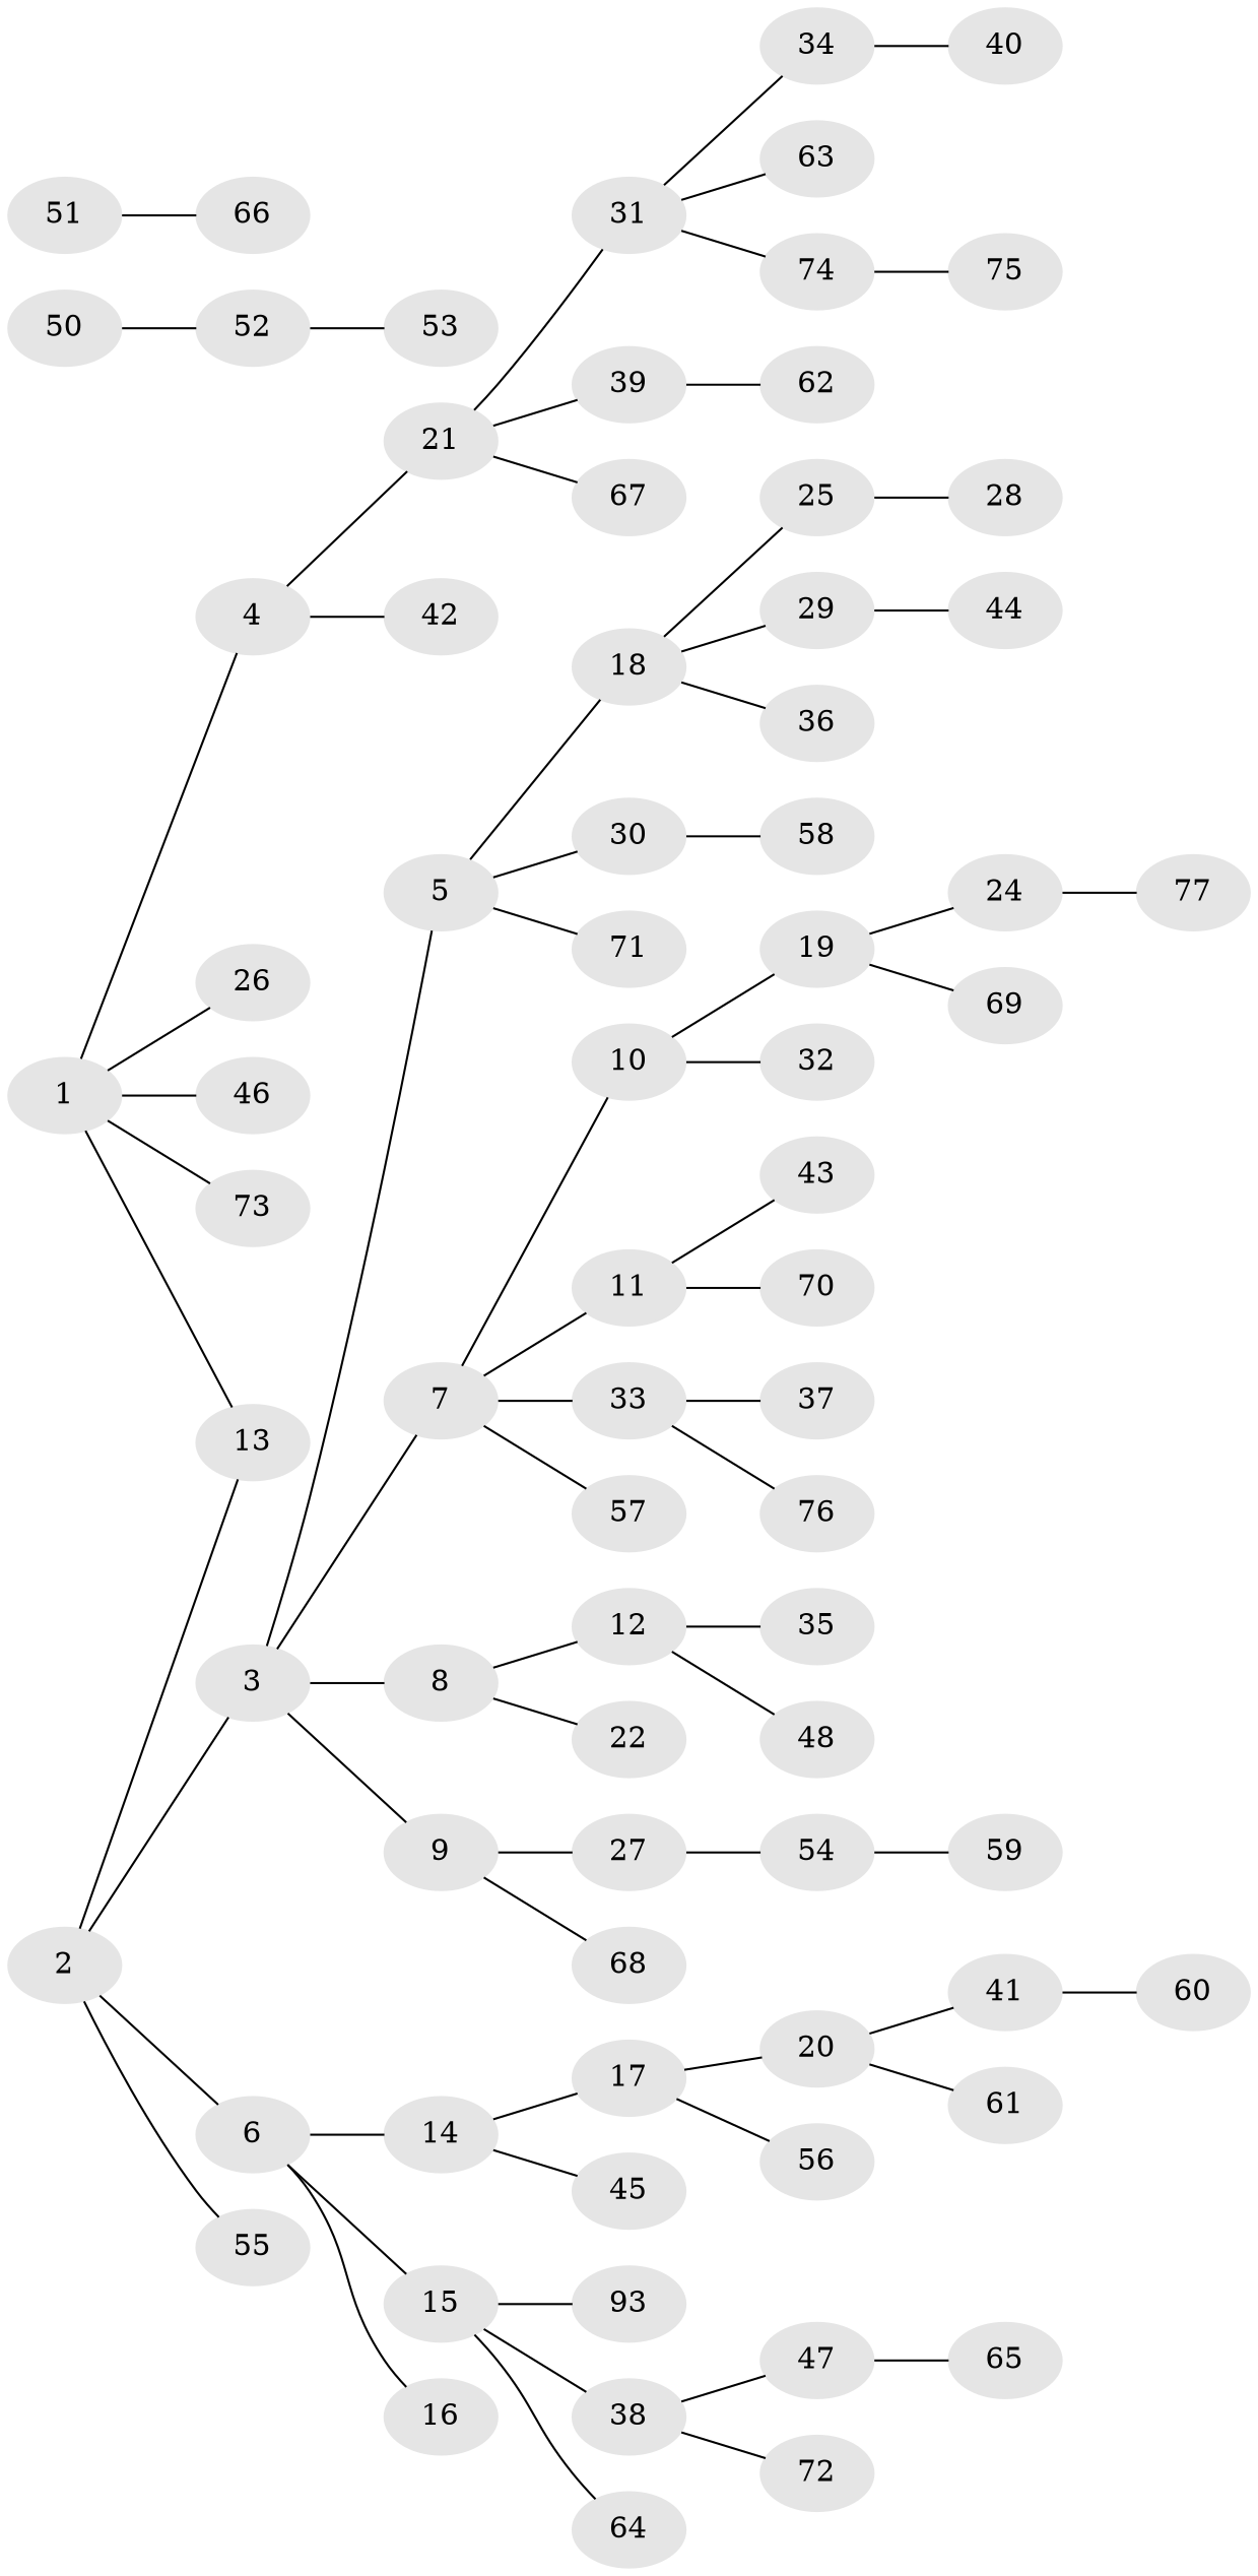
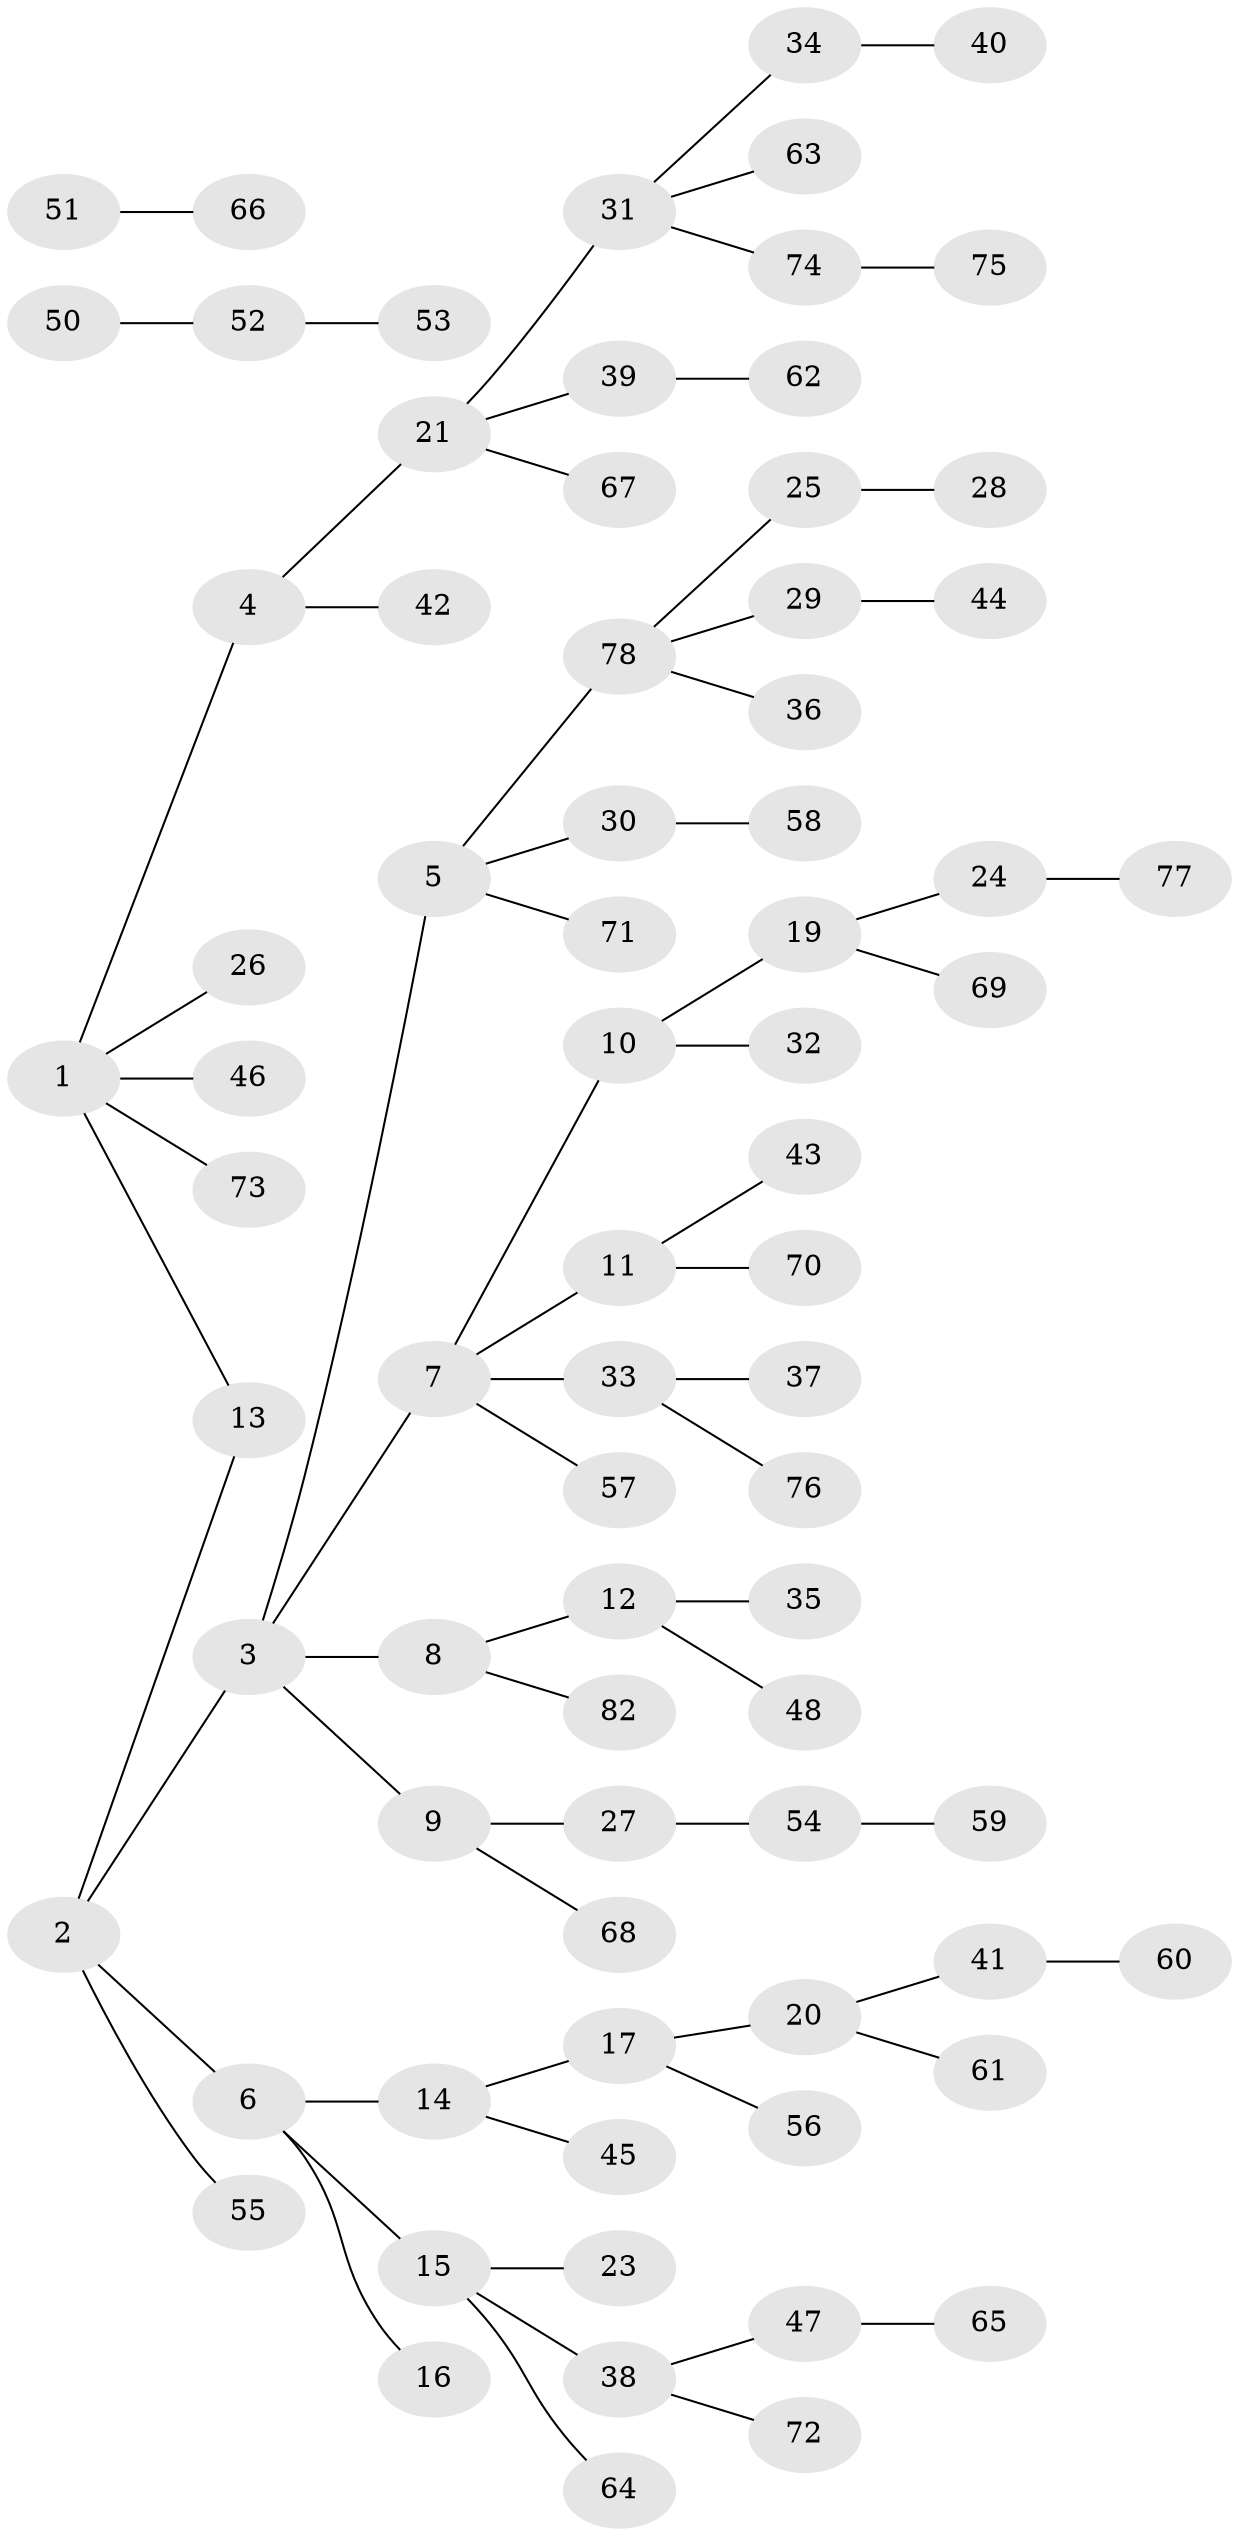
  graph {
    rankdir=LR
    node [color=gray90 style=filled]
    1
    4
    26
    46
    73
    13
    2
    3
    6
    55
    21
    42
    5
    7
    8
    9
    14
    15
    16
-   18
+   18 [label=78]
    30
    71
    10
    11
    33
    57
    12
-   22
+   22 [label=82]
    27
    68
    31
    39
    67
    25
    29
    36
    58
    17
    45
-   23 [label=93]
+   23
    38
    64
    19
    32
    43
    70
    37
    76
    35
    48
    54
    24
    69
    20
    56
    47
    72
    41
    61
    28
    44
    77
    60
    34
    63
    74
    62
    59
    40
    75
    65
    50
    52
    51
    66
    53
    1 -- 4
    1 -- 26
    1 -- 46
    1 -- 73
    1 -- 13
    4 -- 21
    4 -- 42
    2 -- 13
    2 -- 3
    2 -- 6
    2 -- 55
    3 -- 5
    3 -- 7
    3 -- 8
    3 -- 9
    6 -- 14
    6 -- 15
    6 -- 16
    21 -- 31
    21 -- 39
    21 -- 67
    5 -- 18
    5 -- 30
    5 -- 71
    7 -- 10
    7 -- 11
    7 -- 33
    7 -- 57
    8 -- 12
    8 -- 22
    9 -- 27
    9 -- 68
    14 -- 17
    14 -- 45
    15 -- 23
    15 -- 38
    15 -- 64
    18 -- 25
    18 -- 29
    18 -- 36
    30 -- 58
    10 -- 19
    10 -- 32
    11 -- 43
    11 -- 70
    33 -- 37
    33 -- 76
    12 -- 35
    12 -- 48
    27 -- 54
    31 -- 34
    31 -- 63
    31 -- 74
    39 -- 62
    25 -- 28
    29 -- 44
    17 -- 20
    17 -- 56
    38 -- 47
    38 -- 72
    19 -- 24
    19 -- 69
    54 -- 59
    24 -- 77
    20 -- 41
    20 -- 61
    47 -- 65
    41 -- 60
    34 -- 40
    74 -- 75
    50 -- 52
    52 -- 53
    51 -- 66
  }
